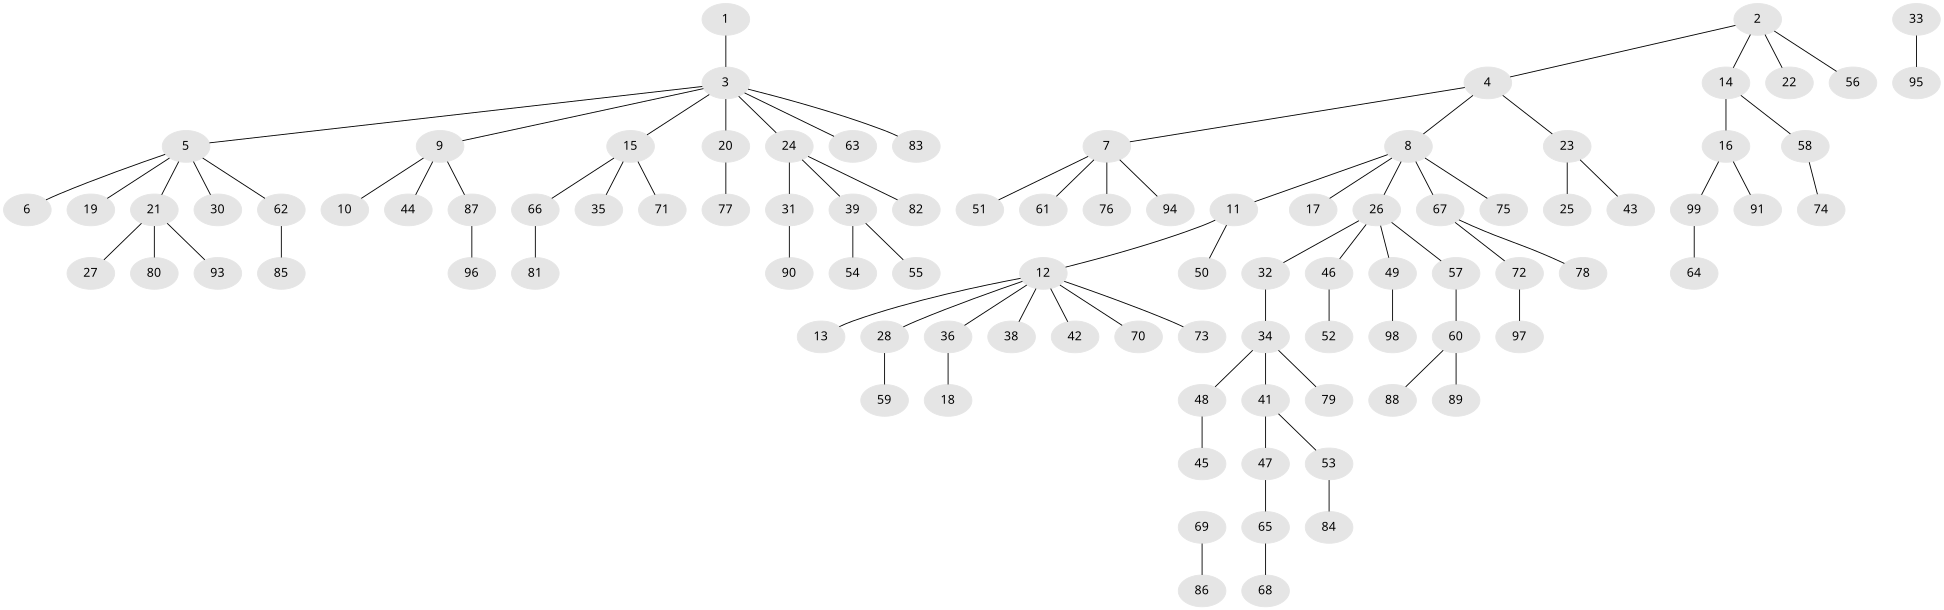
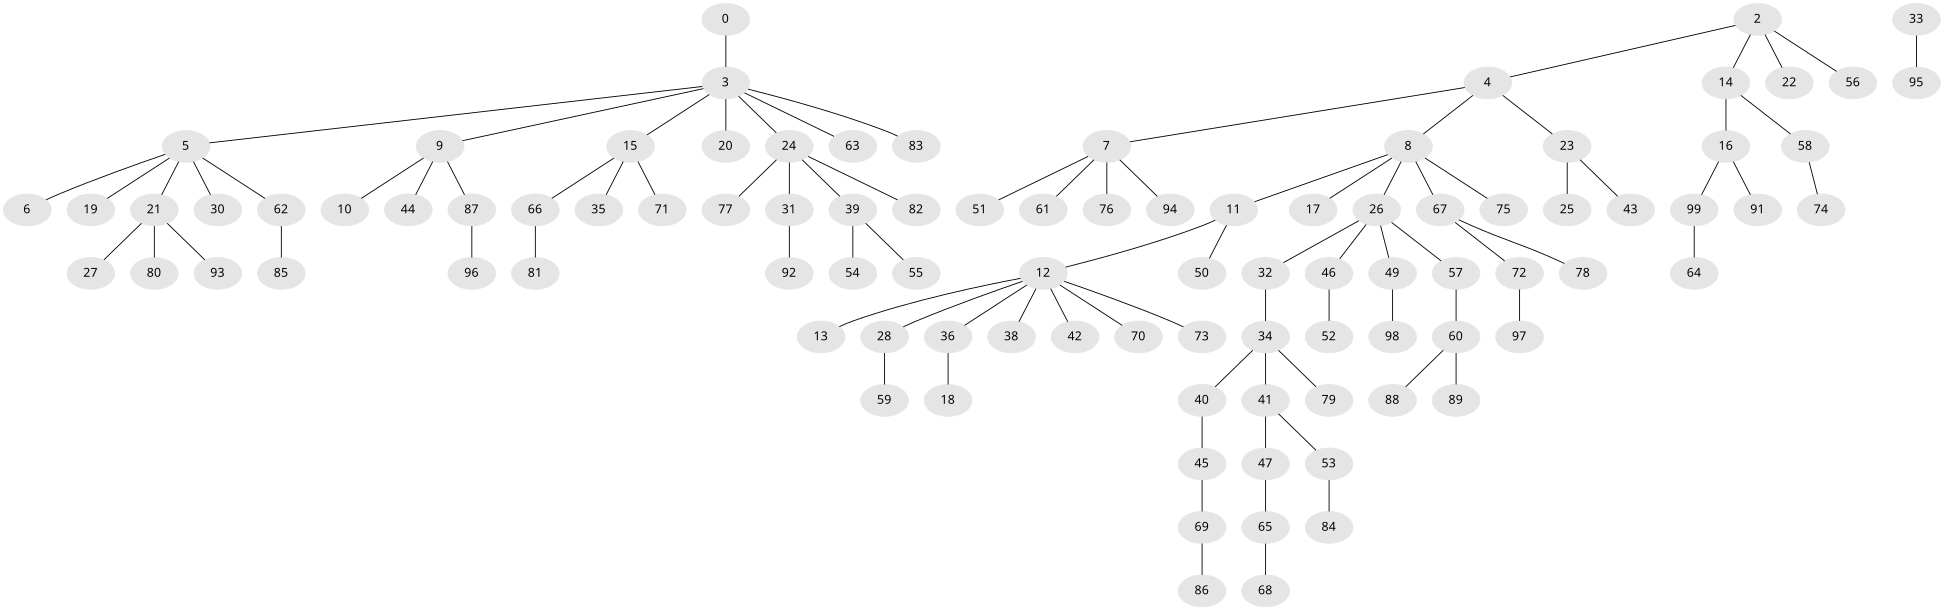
  graph {
    fontname="Noto Sans"
    node [color=gray90 fontname="Noto Sans" style=filled]
    edge [fontname="Noto Sans"]
-   1
+   1 [label=0]
    3
    2
    4
    14
    22
    56
    5
    9
    15
    20
    24
    63
    83
    7
    8
    23
    16
    58
    6
    19
    21
    30
    62
    10
    44
    87
    66
    35
    71
    31
    39
    77
    82
    81
    51
    61
    76
    94
    11
    17
    26
    67
    75
    25
    43
    27
    80
    93
    85
    33
    95
    12
    50
    32
    46
    49
    57
    72
    78
    96
    13
    28
    36
    38
    42
    70
    73
    59
    18
    n71 [label=99]
    91
    74
    64
-   92 [label=90]
+   92
    54
    55
    34
    52
    98
    60
-   40 [label=48]
+   40
    41
    79
    45
    47
    53
    69
    65
    84
    86
    68
    88
    89
    97
    1 -- 3
    3 -- 5
    3 -- 9
    3 -- 15
    3 -- 20
    3 -- 24
    3 -- 63
    3 -- 83
    2 -- 4
    2 -- 14
    2 -- 22
    2 -- 56
    4 -- 7
    4 -- 8
    4 -- 23
    14 -- 16
    14 -- 58
    5 -- 6
    5 -- 19
    5 -- 21
    5 -- 30
    5 -- 62
    9 -- 10
    9 -- 44
    9 -- 87
    15 -- 66
    15 -- 35
    15 -- 71
    24 -- 31
    24 -- 39
-   20 -- 77
+   24 -- 77
    24 -- 82
    7 -- 51
    7 -- 61
    7 -- 76
    7 -- 94
    8 -- 11
    8 -- 17
    8 -- 26
    8 -- 67
    8 -- 75
    23 -- 25
    23 -- 43
    16 -- n71
    16 -- 91
    58 -- 74
    21 -- 27
    21 -- 80
    21 -- 93
    62 -- 85
    87 -- 96
    66 -- 81
    31 -- 92
    39 -- 54
    39 -- 55
    11 -- 12
    11 -- 50
    26 -- 32
    26 -- 46
    26 -- 49
    26 -- 57
    67 -- 72
    67 -- 78
    33 -- 95
    12 -- 13
    12 -- 28
    12 -- 36
    12 -- 38
    12 -- 42
    12 -- 70
    12 -- 73
    32 -- 34
    46 -- 52
    49 -- 98
    57 -- 60
    72 -- 97
    28 -- 59
    36 -- 18
    n71 -- 64
    34 -- 40
    34 -- 41
    34 -- 79
    60 -- 88
    60 -- 89
    40 -- 45
    41 -- 47
    41 -- 53
+   45 -- 69
    47 -- 65
    53 -- 84
    69 -- 86
    65 -- 68
  }
